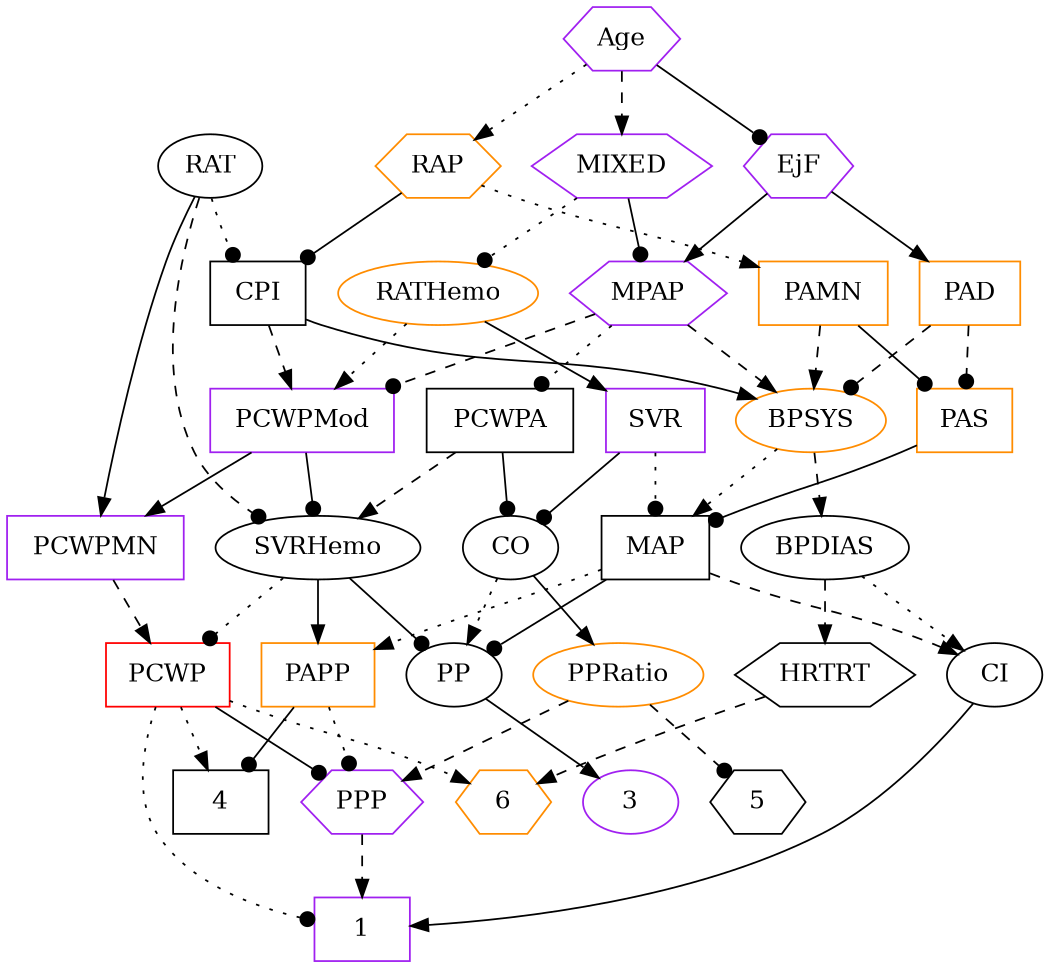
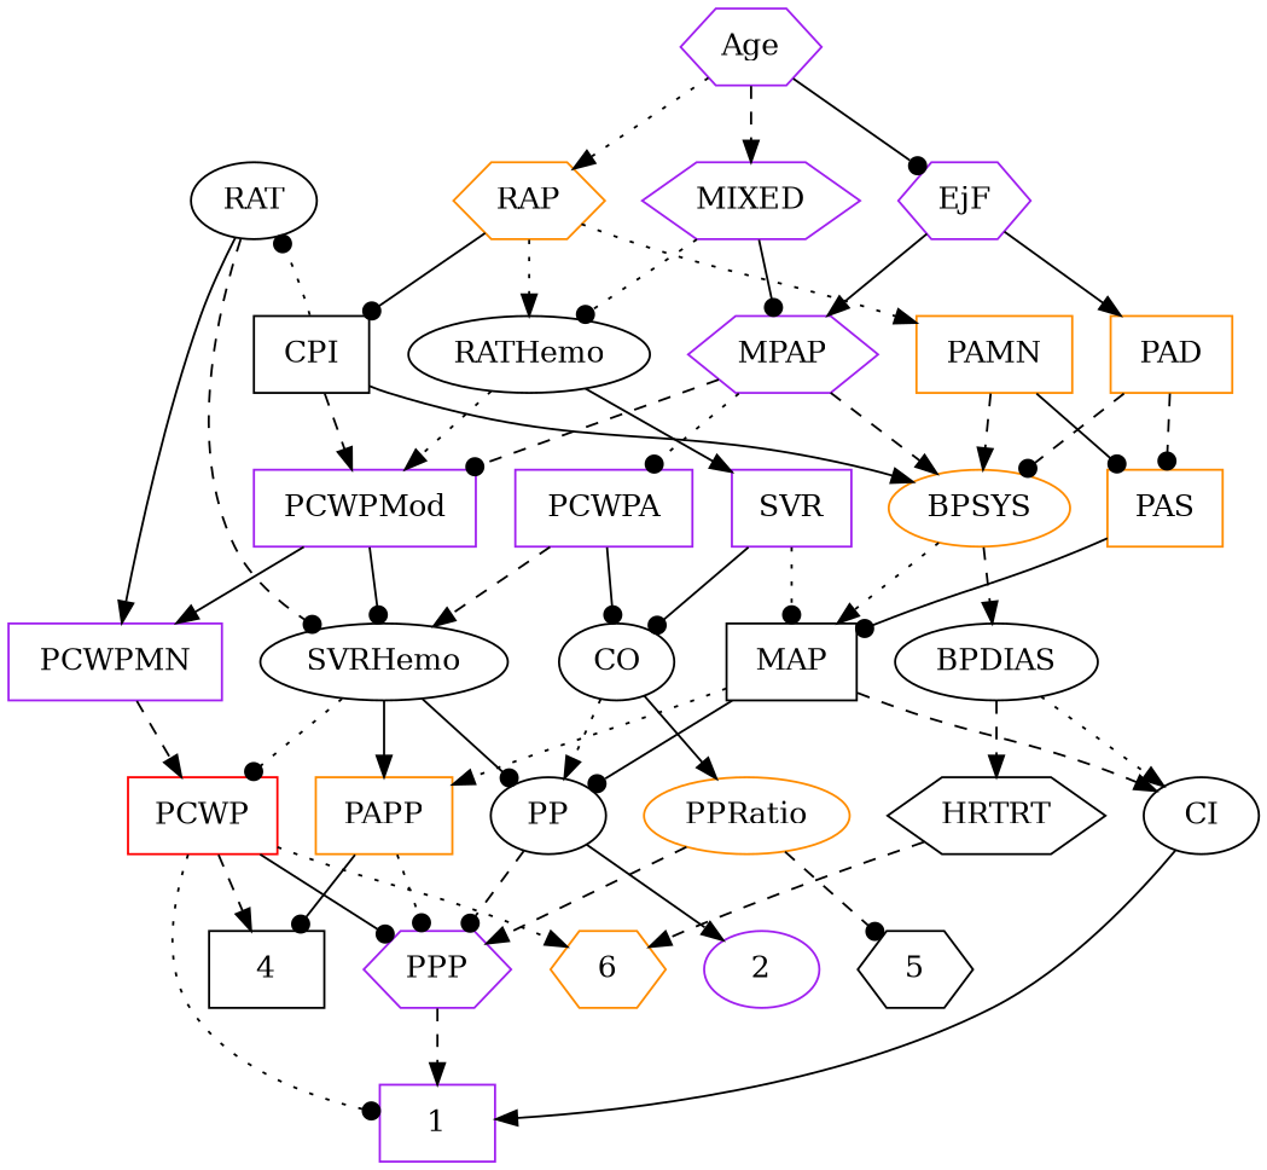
  strict digraph {
    node [color=black shape=box]
    edge [arrowhead=normal style=solid]
    1 [color=purple height=0.5 width=0.75]
    n2 [color=darkorange height=0.5 label=6 shape=hexagon width=0.75]
-   3 [color=purple height=0.5 shape=ellipse width=0.75]
+   3 [color=purple height=0.5 shape=ellipse width=0.75 label=2]
    4 [height=0.5 width=0.75]
    5 [height=0.5 shape=hexagon width=0.75]
    Age [color=purple height=0.5 shape=hexagon width=0.75]
    EjF [color=purple height=0.5 shape=hexagon width=0.75]
    RAP [color=darkorange height=0.5 shape=hexagon width=0.77632]
    MIXED [color=purple height=0.5 shape=hexagon width=1.1193]
    MPAP [color=purple height=0.5 shape=hexagon width=0.97491]
    PAD [color=darkorange height=0.5 width=0.79437]
    PAMN [color=darkorange height=0.5 width=1.011]
-   RATHemo [color=darkorange height=0.5 shape=ellipse width=1.3721]
+   RATHemo [height=0.5 shape=ellipse width=1.3721]
    CPI [height=0.5 width=0.75]
    BPSYS [color=darkorange height=0.5 shape=ellipse width=1.0471]
    PCWPMod [color=purple height=0.5 width=1.4443]
-   PCWPA [height=0.5 width=1.1555]
+   PCWPA [color=purple height=0.5 width=1.1555]
    PAS [color=darkorange height=0.5 width=0.75]
    SVR [color=purple height=0.5 width=0.77632]
    RAT [height=0.5 shape=ellipse width=0.75827]
    BPDIAS [height=0.5 shape=ellipse width=1.1735]
    MAP [height=0.5 width=0.84854]
    PCWPMN [color=purple height=0.5 width=1.3902]
    SVRHemo [height=0.5 shape=ellipse width=1.3902]
    CO [height=0.5 shape=ellipse width=0.75]
    CI [height=0.5 shape=ellipse width=0.75]
    HRTRT [height=0.5 shape=hexagon width=1.1013]
    PP [height=0.5 shape=ellipse width=0.75]
    PAPP [color=darkorange height=0.5 width=0.88464]
    PCWP [color=red height=0.5 width=0.97491]
    PPRatio [color=darkorange height=0.5 shape=ellipse width=1.1013]
    PPP [color=purple height=0.5 shape=hexagon width=0.75]
    Age -> EjF [arrowhead=dot]
    Age -> RAP [style=dotted]
    Age -> MIXED [style=dashed]
    EjF -> MPAP
    EjF -> PAD
    RAP -> PAMN [style=dotted]
+   RAP -> RATHemo [style=dotted]
    RAP -> CPI [arrowhead=dot]
    MIXED -> MPAP [arrowhead=dot]
    MIXED -> RATHemo [arrowhead=dot style=dotted]
    MPAP -> BPSYS [style=dashed]
    MPAP -> PCWPMod [arrowhead=dot style=dashed]
    MPAP -> PCWPA [arrowhead=dot style=dotted]
    PAD -> BPSYS [arrowhead=dot style=dashed]
    PAD -> PAS [arrowhead=dot style=dashed]
    PAMN -> BPSYS [style=dashed]
    PAMN -> PAS [arrowhead=dot]
    RATHemo -> PCWPMod [style=dotted]
    RATHemo -> SVR
    CPI -> BPSYS
    CPI -> PCWPMod [style=dashed]
-   RAT -> CPI [arrowhead=dot style=dotted]
+   CPI -> RAT [arrowhead=dot style=dotted]
    BPSYS -> BPDIAS [style=dashed]
    BPSYS -> MAP [style=dotted]
    PCWPMod -> PCWPMN
    PCWPMod -> SVRHemo [arrowhead=dot]
    PCWPA -> SVRHemo [style=dashed]
    PCWPA -> CO [arrowhead=dot]
    PAS -> MAP [arrowhead=dot]
    SVR -> MAP [arrowhead=dot style=dotted]
    SVR -> CO [arrowhead=dot]
    RAT -> PCWPMN
    RAT -> SVRHemo [arrowhead=dot style=dashed]
    BPDIAS -> CI [style=dotted]
    BPDIAS -> HRTRT [style=dashed]
    MAP -> CI [style=dashed]
    MAP -> PP [arrowhead=dot]
    MAP -> PAPP [style=dotted]
    PCWPMN -> PCWP [style=dashed]
    SVRHemo -> PP [arrowhead=dot]
    SVRHemo -> PAPP
    SVRHemo -> PCWP [arrowhead=dot style=dotted]
    CO -> PP [style=dotted]
    CO -> PPRatio
    CI -> 1
    HRTRT -> n2 [style=dashed]
    PP -> 3
+   PP -> PPP [arrowhead=dot style=dashed]
    PAPP -> 4 [arrowhead=dot]
    PAPP -> PPP [arrowhead=dot style=dotted]
    PCWP -> 1 [arrowhead=dot style=dotted]
    PCWP -> n2 [style=dotted]
-   PCWP -> 4 [style=dotted]
+   PCWP -> 4 [style=dashed]
    PCWP -> PPP [arrowhead=dot]
    PPRatio -> 5 [arrowhead=dot style=dashed]
    PPRatio -> PPP [style=dashed]
    PPP -> 1 [style=dashed]
  }
